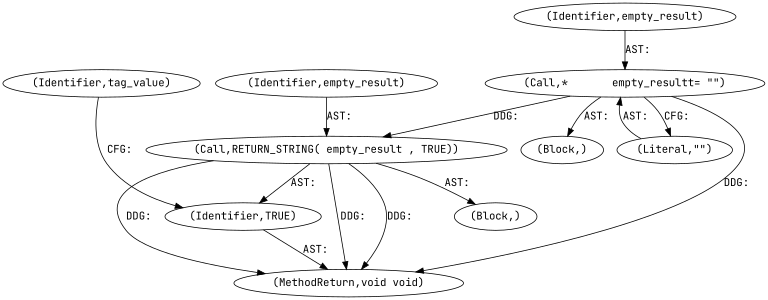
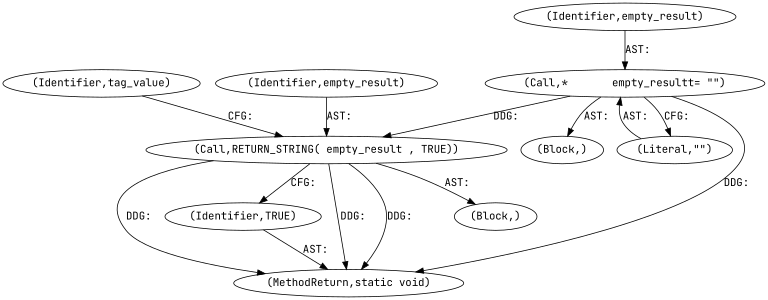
  digraph {
    fontname="JetBrains Mono"
    node [fontname="JetBrains Mono"]
    edge [fontname="JetBrains Mono"]
    n1 [label="(Call,RETURN_STRING( empty_result , TRUE))"]
-   n2 [label="(MethodReturn,void void)"]
+   n2 [label="(MethodReturn,static void)"]
    n3 [label="(Block,)"]
    n4 [label="(Identifier,TRUE)"]
    n5 [label="(Call,*       empty_result\t= \"\")"]
    n6 [label="(Literal,\"\")"]
    n7 [label="(Block,)"]
    n8 [label="(Identifier,empty_result)"]
    n9 [label="(Identifier,empty_result)"]
    n10 [label="(Identifier,tag_value)"]
    n1 -> n2 [label="DDG: "]
    n1 -> n2 [label="DDG: "]
    n1 -> n2 [label="DDG: "]
    n1 -> n3 [label="AST: "]
-   n1 -> n4 [label="AST: "]
+   n1 -> n4 [label="CFG: "]
    n4 -> n2 [label="AST: "]
    n5 -> n1 [label="DDG: "]
    n5 -> n2 [label="DDG: "]
    n5 -> n6 [label="CFG: "]
    n5 -> n7 [label="AST: "]
    n6 -> n5 [label="AST: "]
    n8 -> n5 [label="AST: "]
    n9 -> n1 [label="AST: "]
-   n10 -> n4 [label="CFG: "]
+   n10 -> n1 [label="CFG: "]
  }
